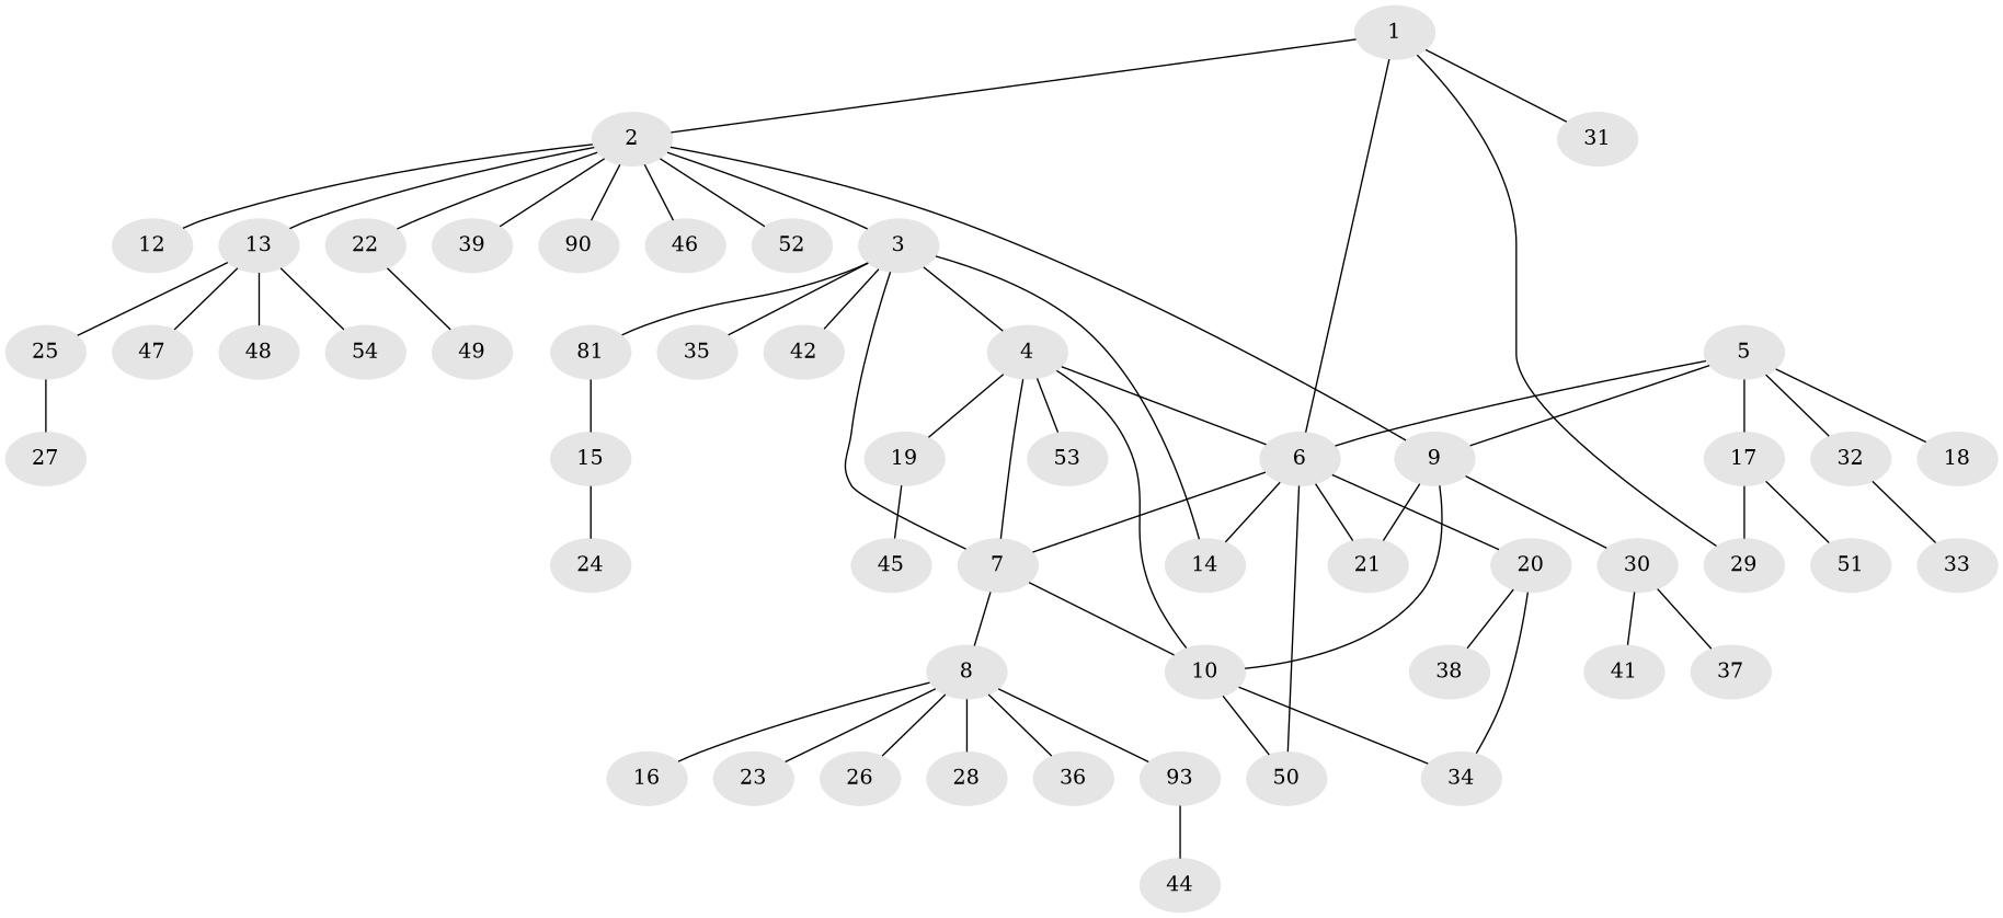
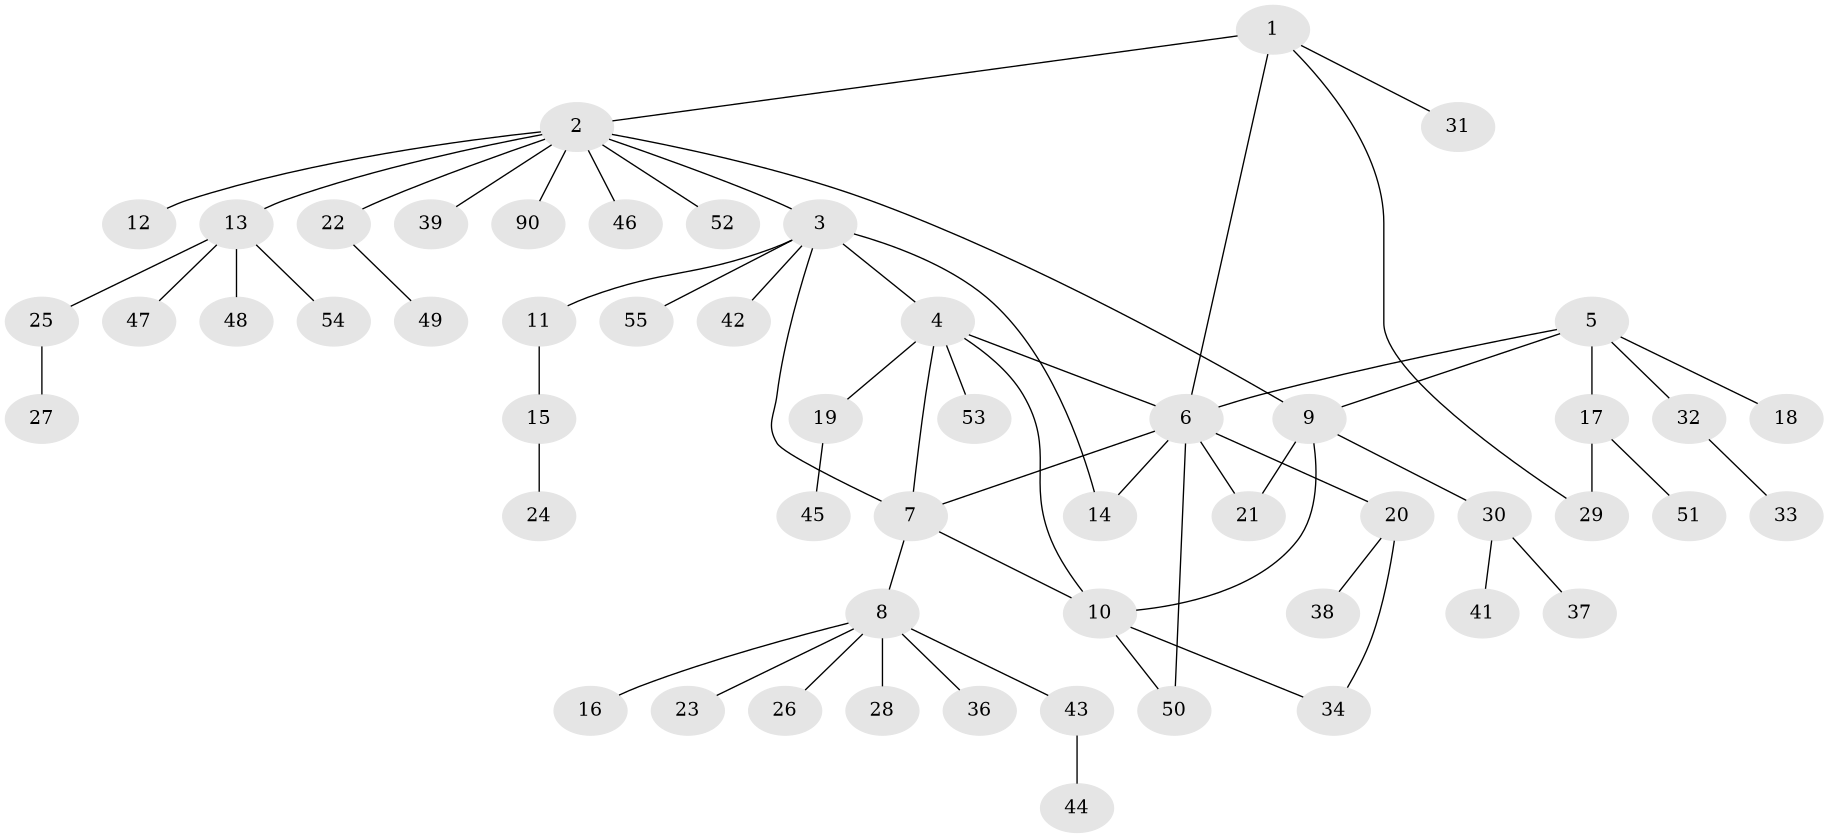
  graph {
    node [color=gray90 style=filled]
    1
    2
    6
    29
    31
    3
    9
    12
    13
    22
    39
    n12 [label=90]
    46
    52
    7
    14
    20
    21
    50
    4
-   11 [label=81]
-   35
+   11
+   35 [label=55]
    42
    10
    8
    30
    25
    47
    48
    54
    49
    19
    53
    15
    34
    45
    5
    17
    18
    32
    51
    33
    38
    16
    23
    26
    28
    36
-   43 [label=93]
+   43
    44
    37
    41
    24
    27
    1 -- 2
    1 -- 6
    1 -- 29
    1 -- 31
    2 -- 3
    2 -- 9
    2 -- 12
    2 -- 13
    2 -- 22
    2 -- 39
    2 -- n12
    2 -- 46
    2 -- 52
    6 -- 7
    6 -- 14
    6 -- 20
    6 -- 21
    6 -- 50
    3 -- 7
    3 -- 14
    3 -- 4
    3 -- 11
    3 -- 35
    3 -- 42
    9 -- 21
    9 -- 10
    9 -- 30
    13 -- 25
    13 -- 47
    13 -- 48
    13 -- 54
    22 -- 49
    7 -- 10
    7 -- 8
    20 -- 34
    20 -- 38
    4 -- 6
    4 -- 7
    4 -- 10
    4 -- 19
    4 -- 53
    11 -- 15
    10 -- 50
    10 -- 34
    8 -- 16
    8 -- 23
    8 -- 26
    8 -- 28
    8 -- 36
    8 -- 43
    30 -- 37
    30 -- 41
    25 -- 27
    19 -- 45
    15 -- 24
    5 -- 6
    5 -- 9
    5 -- 17
    5 -- 18
    5 -- 32
    17 -- 29
    17 -- 51
    32 -- 33
    43 -- 44
  }
